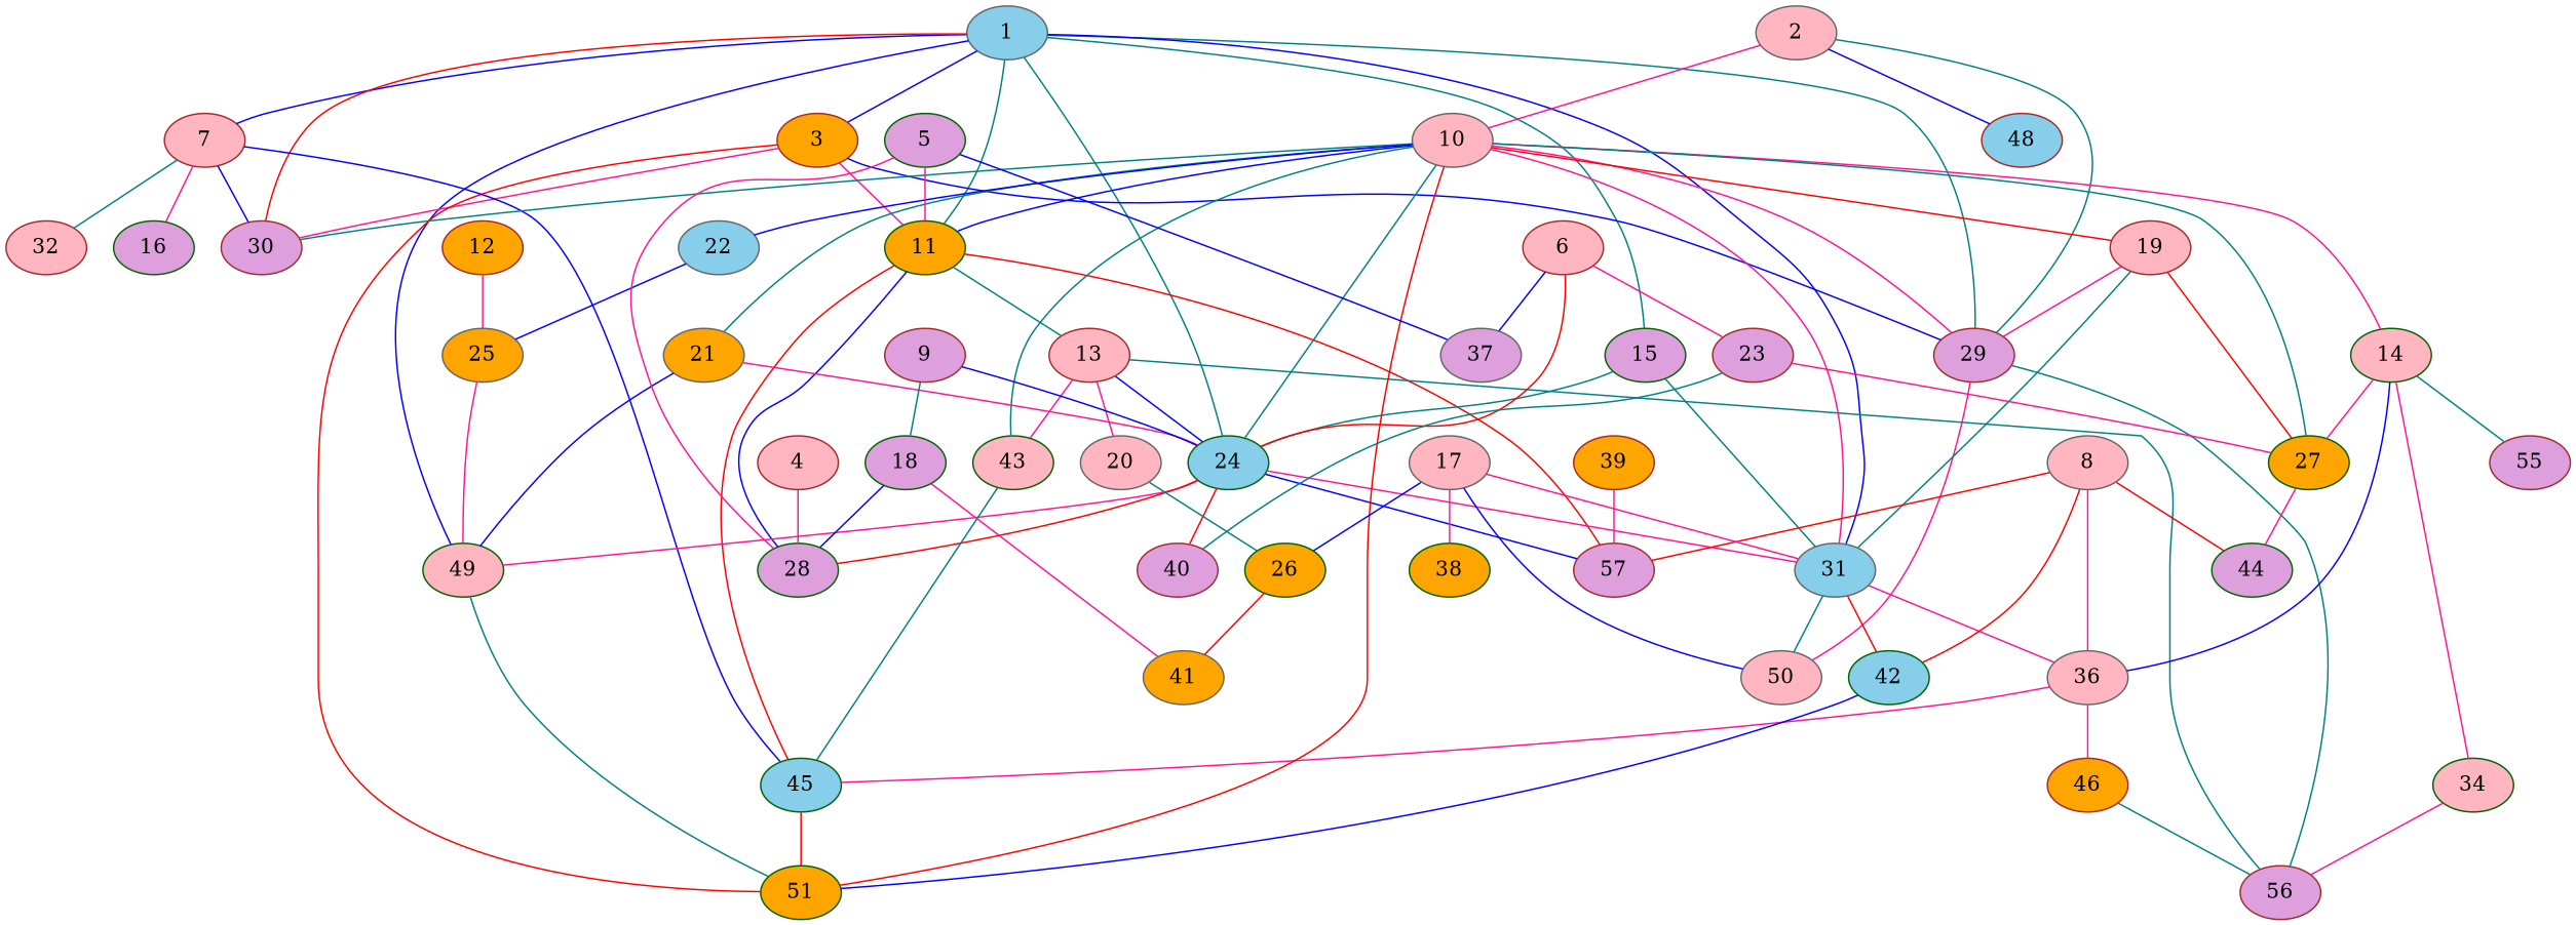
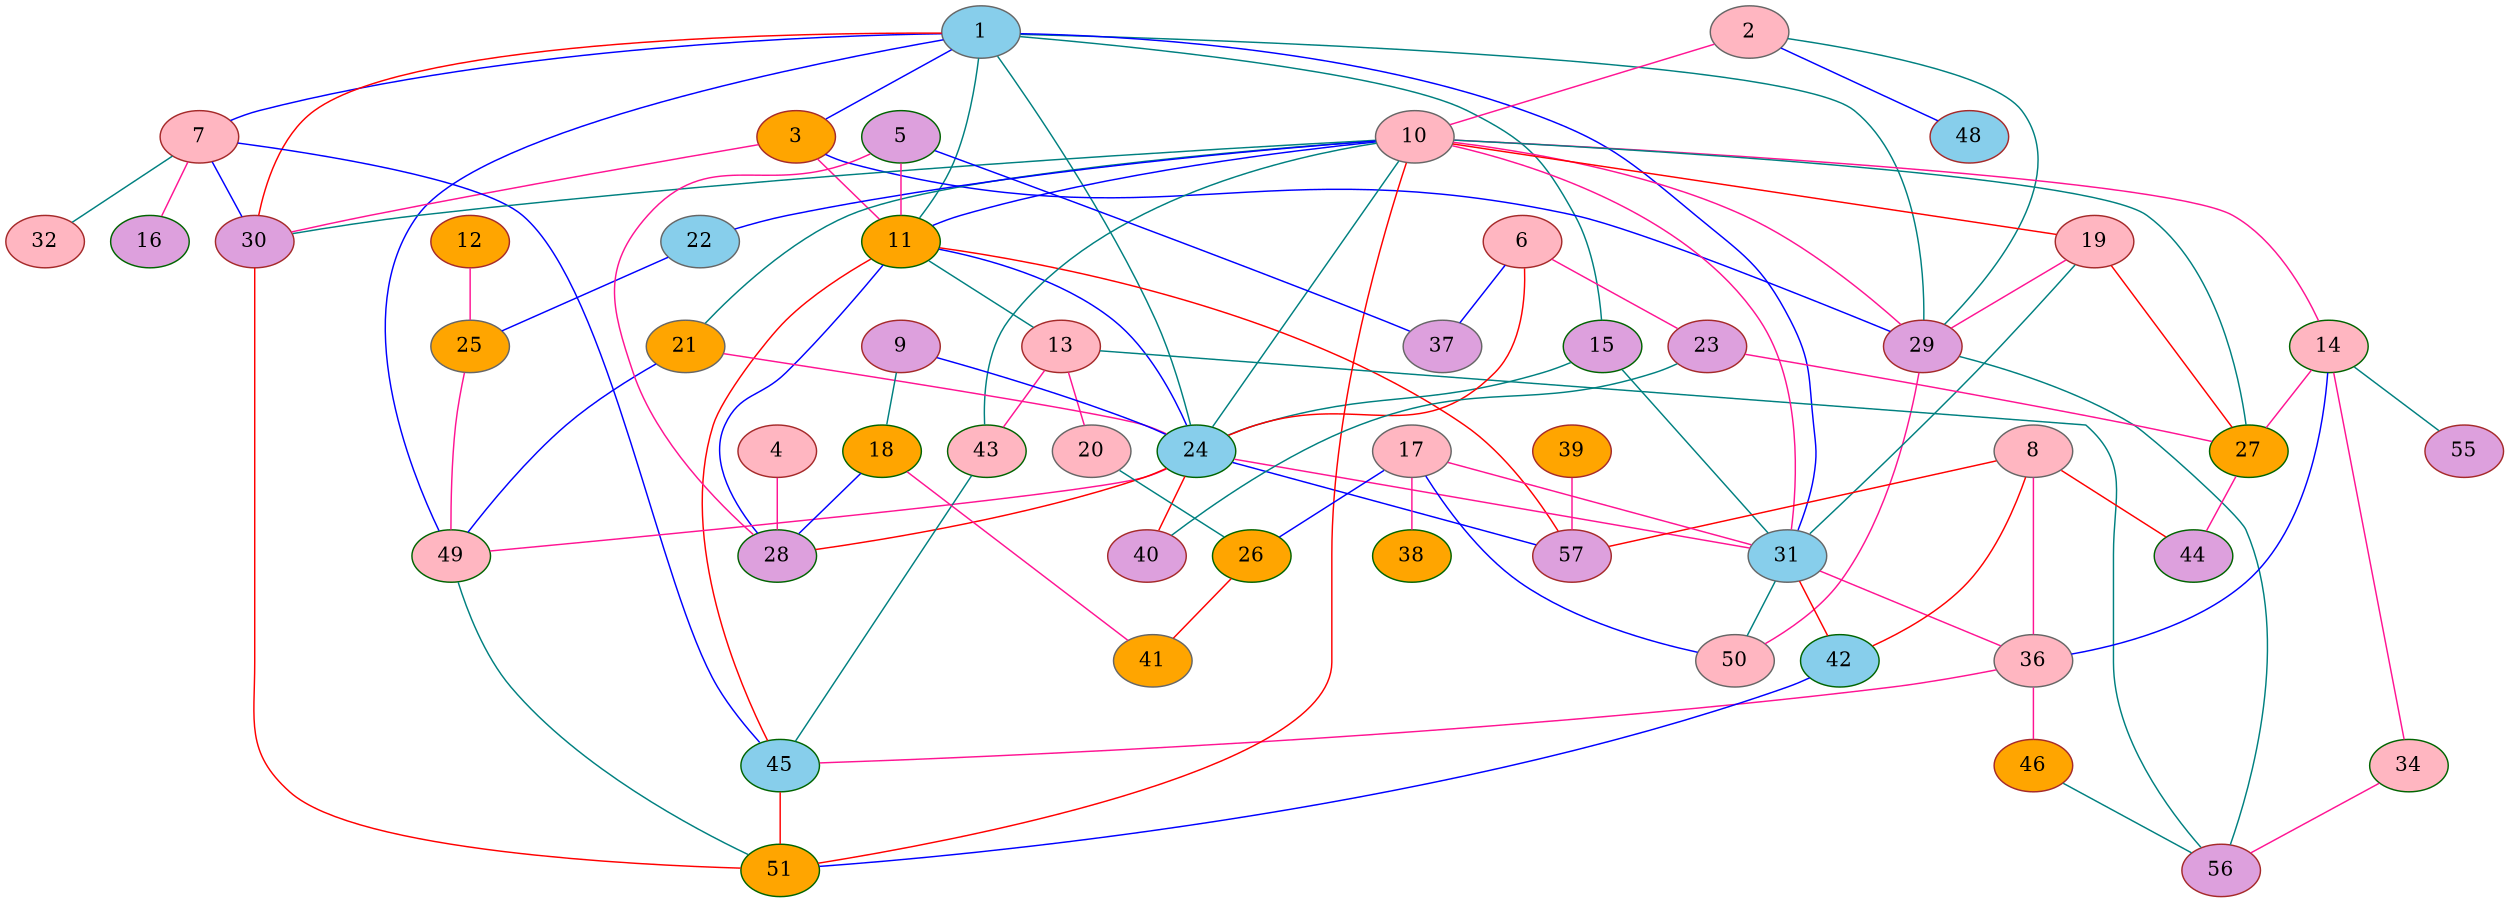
  graph {
    node [color=brown fillcolor=lightpink style=filled]
    edge [color=deeppink weight=1.0]
    1 [color=gray40 fillcolor=skyblue]
    3 [fillcolor=orange]
    7
    11 [color=darkgreen fillcolor=orange]
    15 [color=darkgreen fillcolor=plum]
    24 [color=darkgreen fillcolor=skyblue]
    29 [fillcolor=plum]
    30 [fillcolor=plum]
    31 [color=gray40 fillcolor=skyblue]
    49 [color=darkgreen]
    51 [color=darkgreen fillcolor=orange]
    16 [color=darkgreen fillcolor=plum]
    32
    45 [color=darkgreen fillcolor=skyblue]
    28 [color=darkgreen fillcolor=plum]
    57 [fillcolor=plum]
    13
    40 [fillcolor=plum]
    56 [fillcolor=plum]
    50 [color=gray40]
    36 [color=gray40]
    42 [color=darkgreen fillcolor=skyblue]
    2 [color=gray40]
    10 [color=gray40]
    48 [fillcolor=skyblue]
    14 [color=darkgreen]
    19
    21 [color=gray40 fillcolor=orange]
    22 [color=gray40 fillcolor=skyblue]
    27 [color=darkgreen fillcolor=orange]
    43 [color=darkgreen]
    4
    5 [color=darkgreen fillcolor=plum]
    37 [color=gray40 fillcolor=plum]
    6
    23 [fillcolor=plum]
    8 [color=gray40]
    44 [color=darkgreen fillcolor=plum]
    46 [fillcolor=orange]
    9 [fillcolor=plum]
-   18 [color=darkgreen fillcolor=plum]
+   18 [color=darkgreen fillcolor=orange]
    41 [color=gray40 fillcolor=orange]
    34 [color=darkgreen]
    55 [fillcolor=plum]
    25 [color=gray40 fillcolor=orange]
    20 [color=gray40]
    12 [fillcolor=orange]
    26 [color=darkgreen fillcolor=orange]
    17 [color=gray40]
    38 [color=darkgreen fillcolor=orange]
    39 [fillcolor=orange]
    1 -- 3 [color=blue]
    1 -- 7 [color=blue]
    1 -- 11 [color=teal]
    1 -- 15 [color=teal]
    1 -- 24 [color=teal]
    1 -- 29 [color=teal weight=2.0]
    1 -- 30 [color=red]
    1 -- 31 [color=blue]
    1 -- 49 [color=blue weight=2.0]
    3 -- 11
    3 -- 29 [color=blue]
    3 -- 30
-   3 -- 51 [color=red]
+   30 -- 51 [color=red]
    7 -- 30 [color=blue]
    7 -- 16
    7 -- 32 [color=teal]
    7 -- 45 [color=blue]
-   13 -- 24 [color=blue]
+   11 -- 24 [color=blue]
    11 -- 45 [color=red]
    11 -- 28 [color=blue]
    11 -- 57 [color=red]
    11 -- 13 [color=teal]
    15 -- 24 [color=teal]
    15 -- 31 [color=teal]
    24 -- 31
    24 -- 49 [weight=2.0]
    24 -- 28 [color=red]
    24 -- 57 [color=blue]
    24 -- 40 [color=red]
    29 -- 56 [color=teal]
    29 -- 50
    31 -- 50 [color=teal]
    31 -- 36
    31 -- 42 [color=red]
    49 -- 51 [color=teal]
    45 -- 51 [color=red]
    13 -- 56 [color=teal]
    13 -- 43
    13 -- 20
    36 -- 45
    36 -- 46
    42 -- 51 [color=blue]
    2 -- 29 [color=teal]
    2 -- 10 [weight=2.0]
    2 -- 48 [color=blue]
    10 -- 11 [color=blue]
    10 -- 24 [color=teal]
    10 -- 29 [weight=2.0]
    10 -- 30 [color=teal]
    10 -- 31
    10 -- 51 [color=red weight=2.0]
    10 -- 14
    10 -- 19 [color=red]
    10 -- 21 [color=teal]
    10 -- 22 [color=blue]
    10 -- 27 [color=teal]
    10 -- 43 [color=teal]
    14 -- 36 [color=blue]
    14 -- 27
    14 -- 34
    14 -- 55 [color=teal]
    19 -- 29
    19 -- 31 [color=teal weight=2.0]
    19 -- 27 [color=red]
    21 -- 24 [weight=2.0]
    21 -- 49 [color=blue]
    22 -- 25 [color=blue]
    27 -- 44
    43 -- 45 [color=teal]
    4 -- 28
    5 -- 11
    5 -- 28
    5 -- 37 [color=blue]
    6 -- 24 [color=red]
    6 -- 37 [color=blue]
    6 -- 23
    23 -- 40 [color=teal]
    23 -- 27
    8 -- 57 [color=red]
    8 -- 36
    8 -- 42 [color=red]
    8 -- 44 [color=red]
    46 -- 56 [color=teal]
    9 -- 24 [color=blue weight=2.0]
    9 -- 18 [color=teal]
    18 -- 28 [color=blue]
    18 -- 41
    34 -- 56
    25 -- 49
    20 -- 26 [color=teal]
    12 -- 25
    26 -- 41 [color=red]
    17 -- 31 [weight=2.0]
    17 -- 50 [color=blue]
    17 -- 26 [color=blue]
    17 -- 38
    39 -- 57
  }
